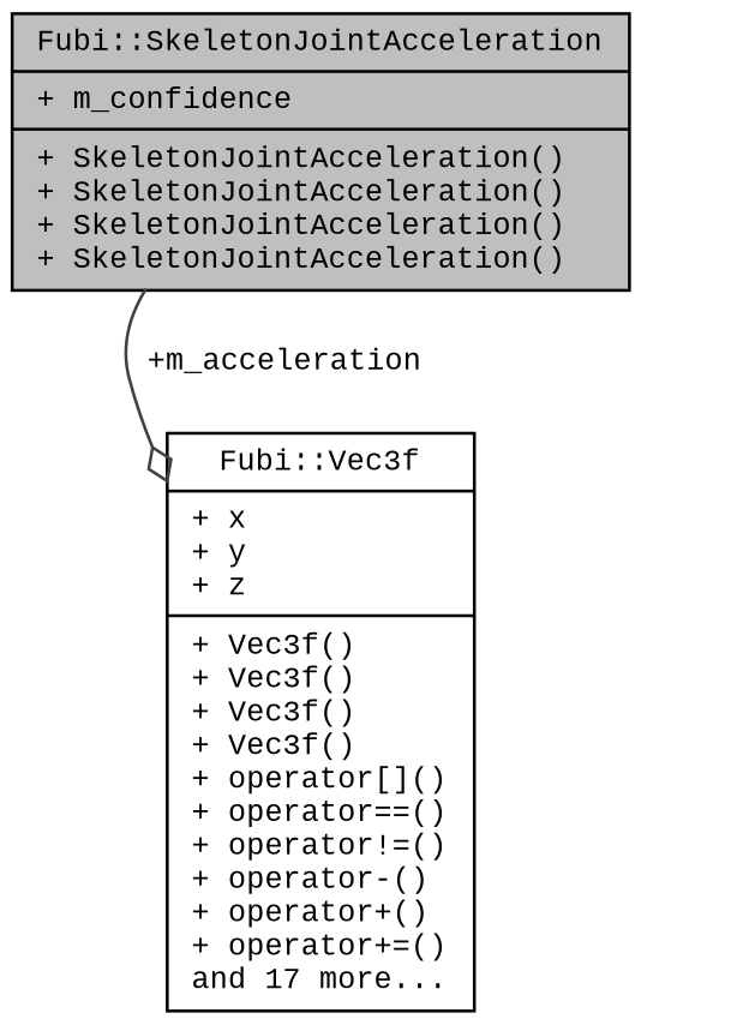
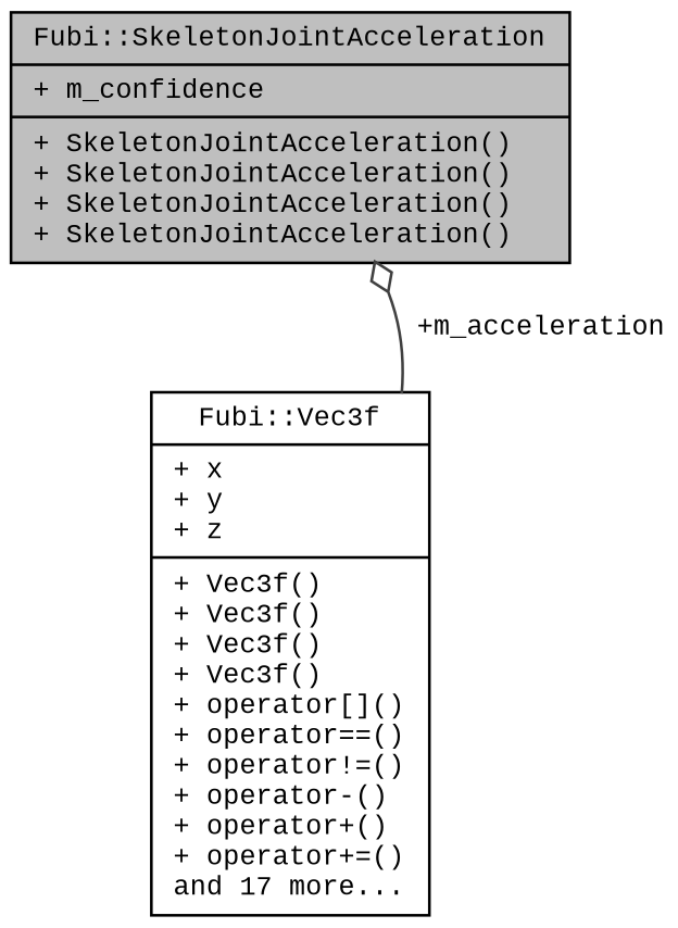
  digraph {
    fontname="Liberation Mono"
    node [color=black fontname="Liberation Mono" fontsize=10 shape=record style=filled]
    n1 [fillcolor=grey75 fontcolor=black height=0.2 label="{Fubi::SkeletonJointAcceleration\n|+ m_confidence\l|+ SkeletonJointAcceleration()\l+ SkeletonJointAcceleration()\l+ SkeletonJointAcceleration()\l+ SkeletonJointAcceleration()\l}" width=0.4]
    n2 [fillcolor=white height=0.2 label="{Fubi::Vec3f\n|+ x\l+ y\l+ z\l|+ Vec3f()\l+ Vec3f()\l+ Vec3f()\l+ Vec3f()\l+ operator[]()\l+ operator==()\l+ operator!=()\l+ operator-()\l+ operator+()\l+ operator+=()\land 17 more...\l}" width=0.4]
-   n1 -> n2 [arrowhead=odiamond color=grey25 fontname="Liberation Mono" fontsize=10 label=" +m_acceleration" labelfontname=FreeSans labelfontsize=10 style=solid]
+   n2 -> n1 [arrowhead=odiamond color=grey25 fontname="Liberation Mono" fontsize=10 label=" +m_acceleration" labelfontname=FreeSans labelfontsize=10 style=solid]
  }
